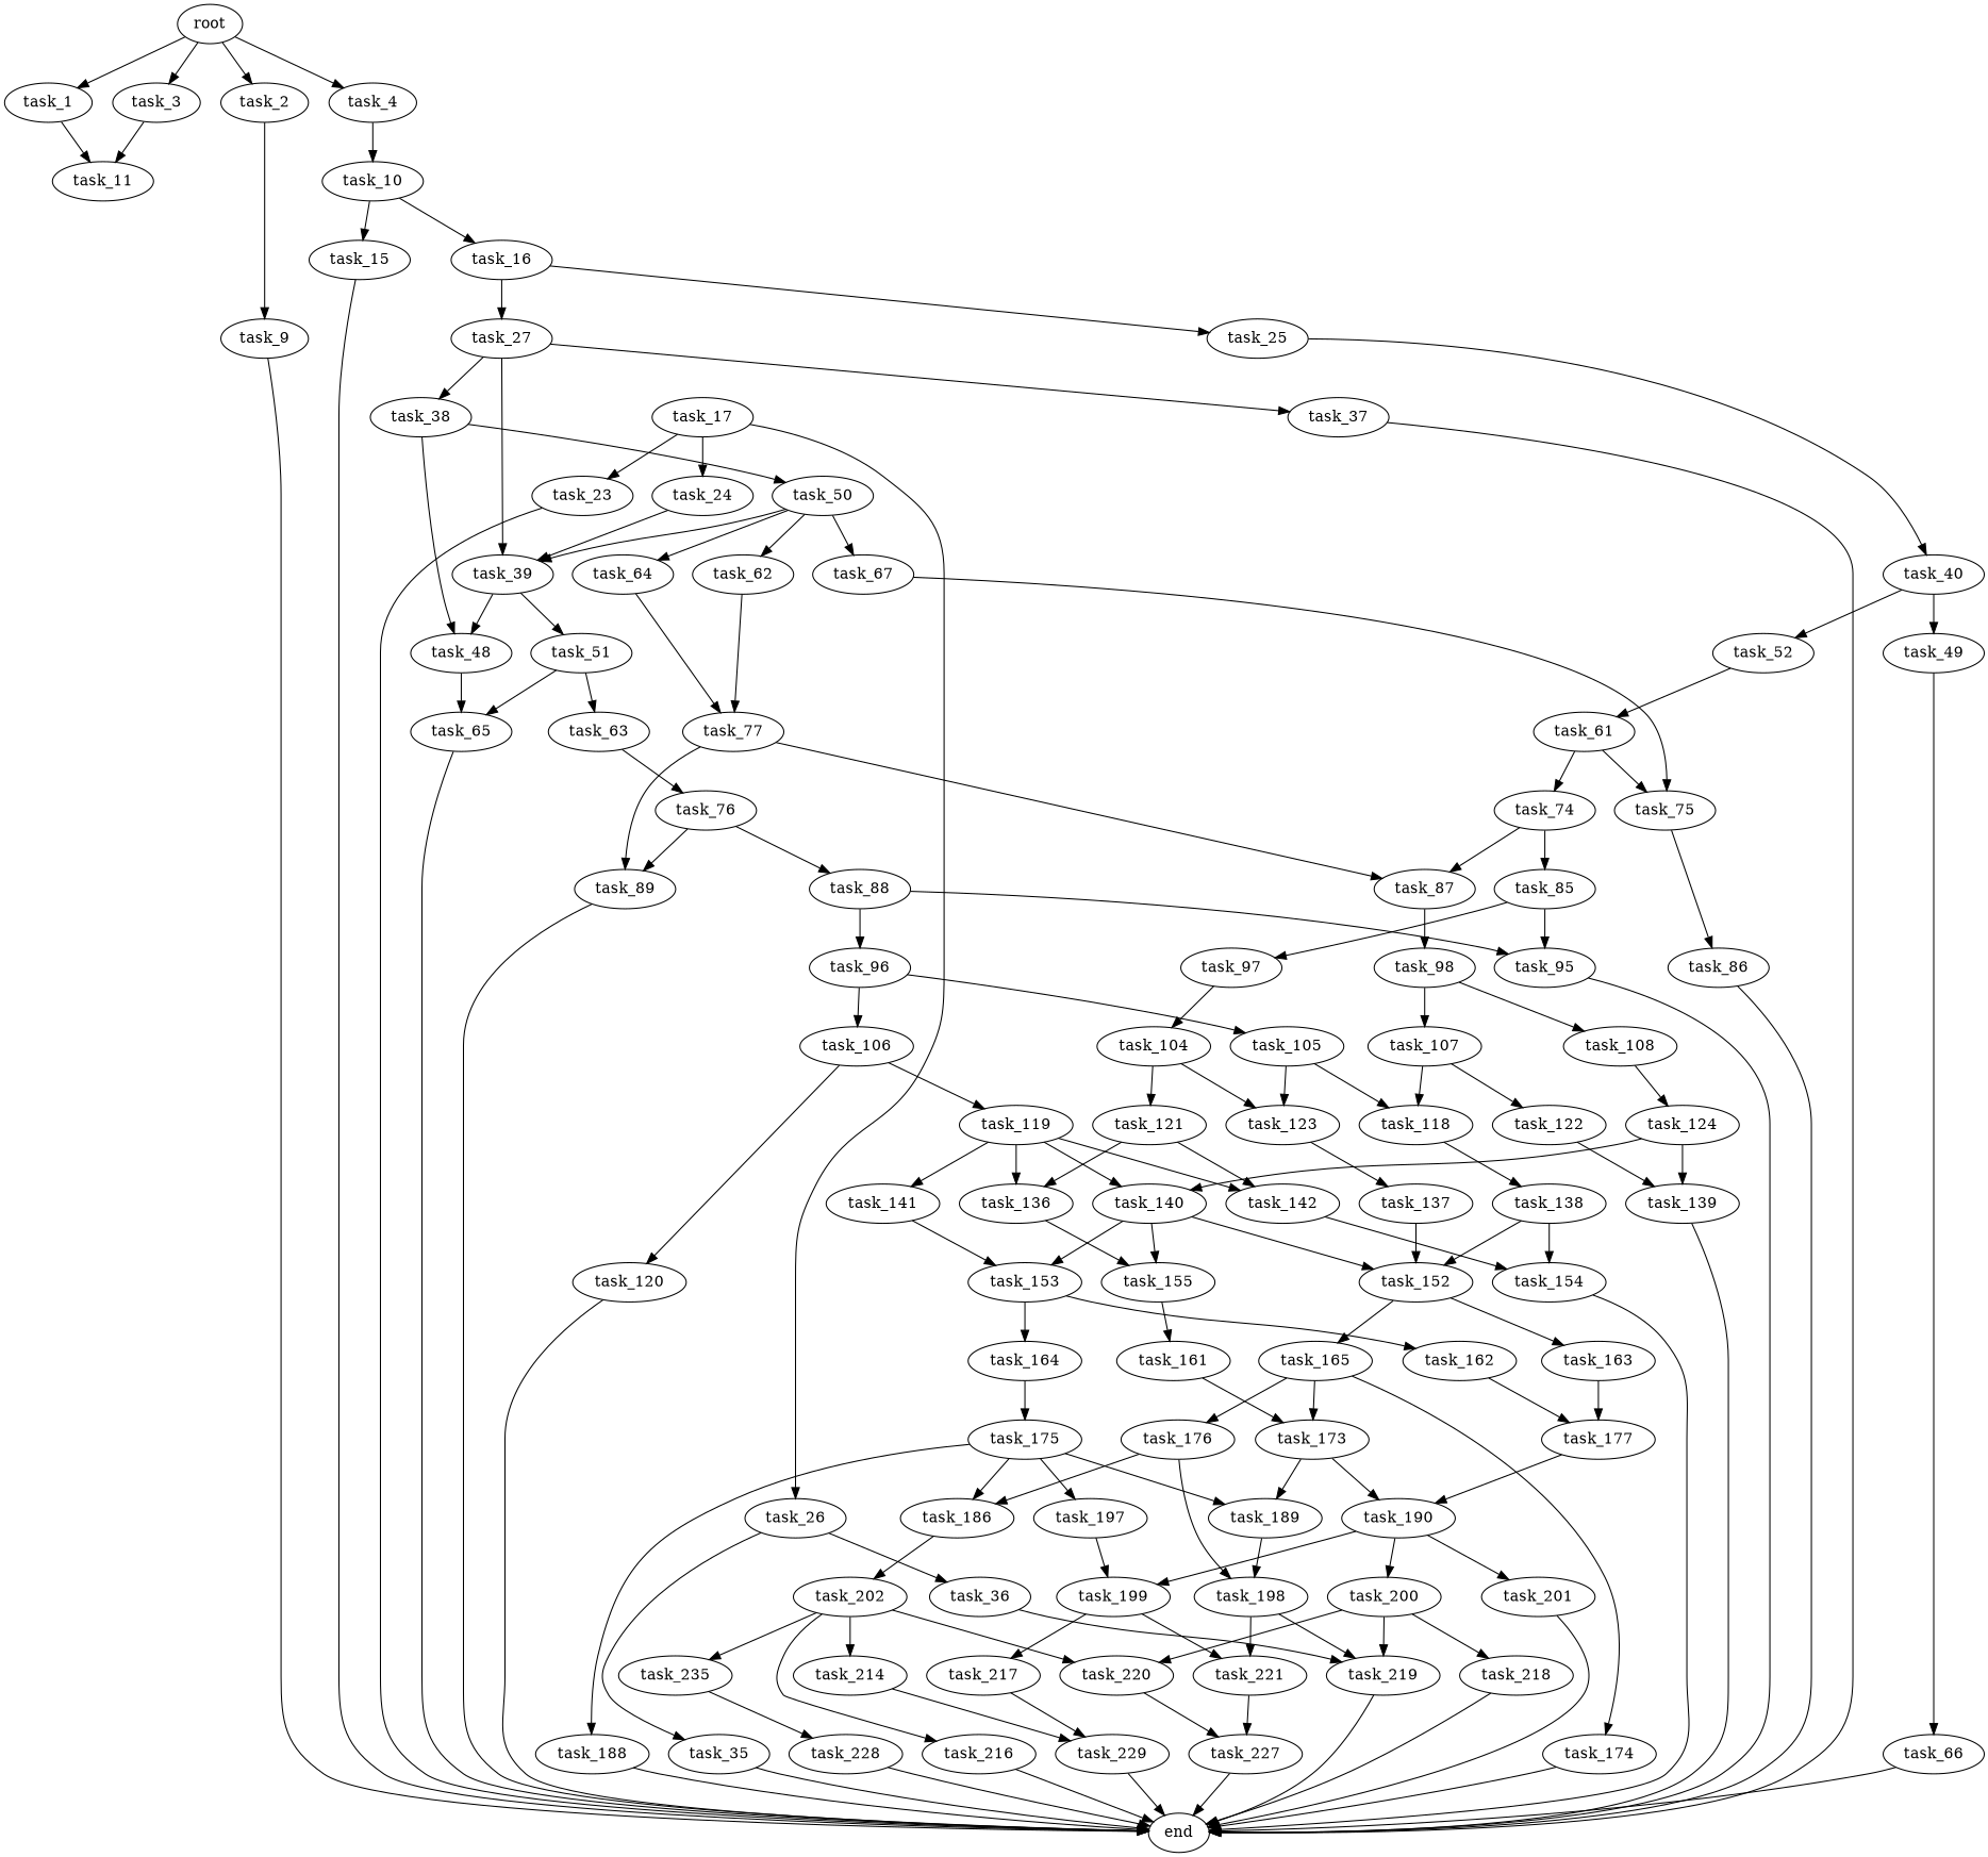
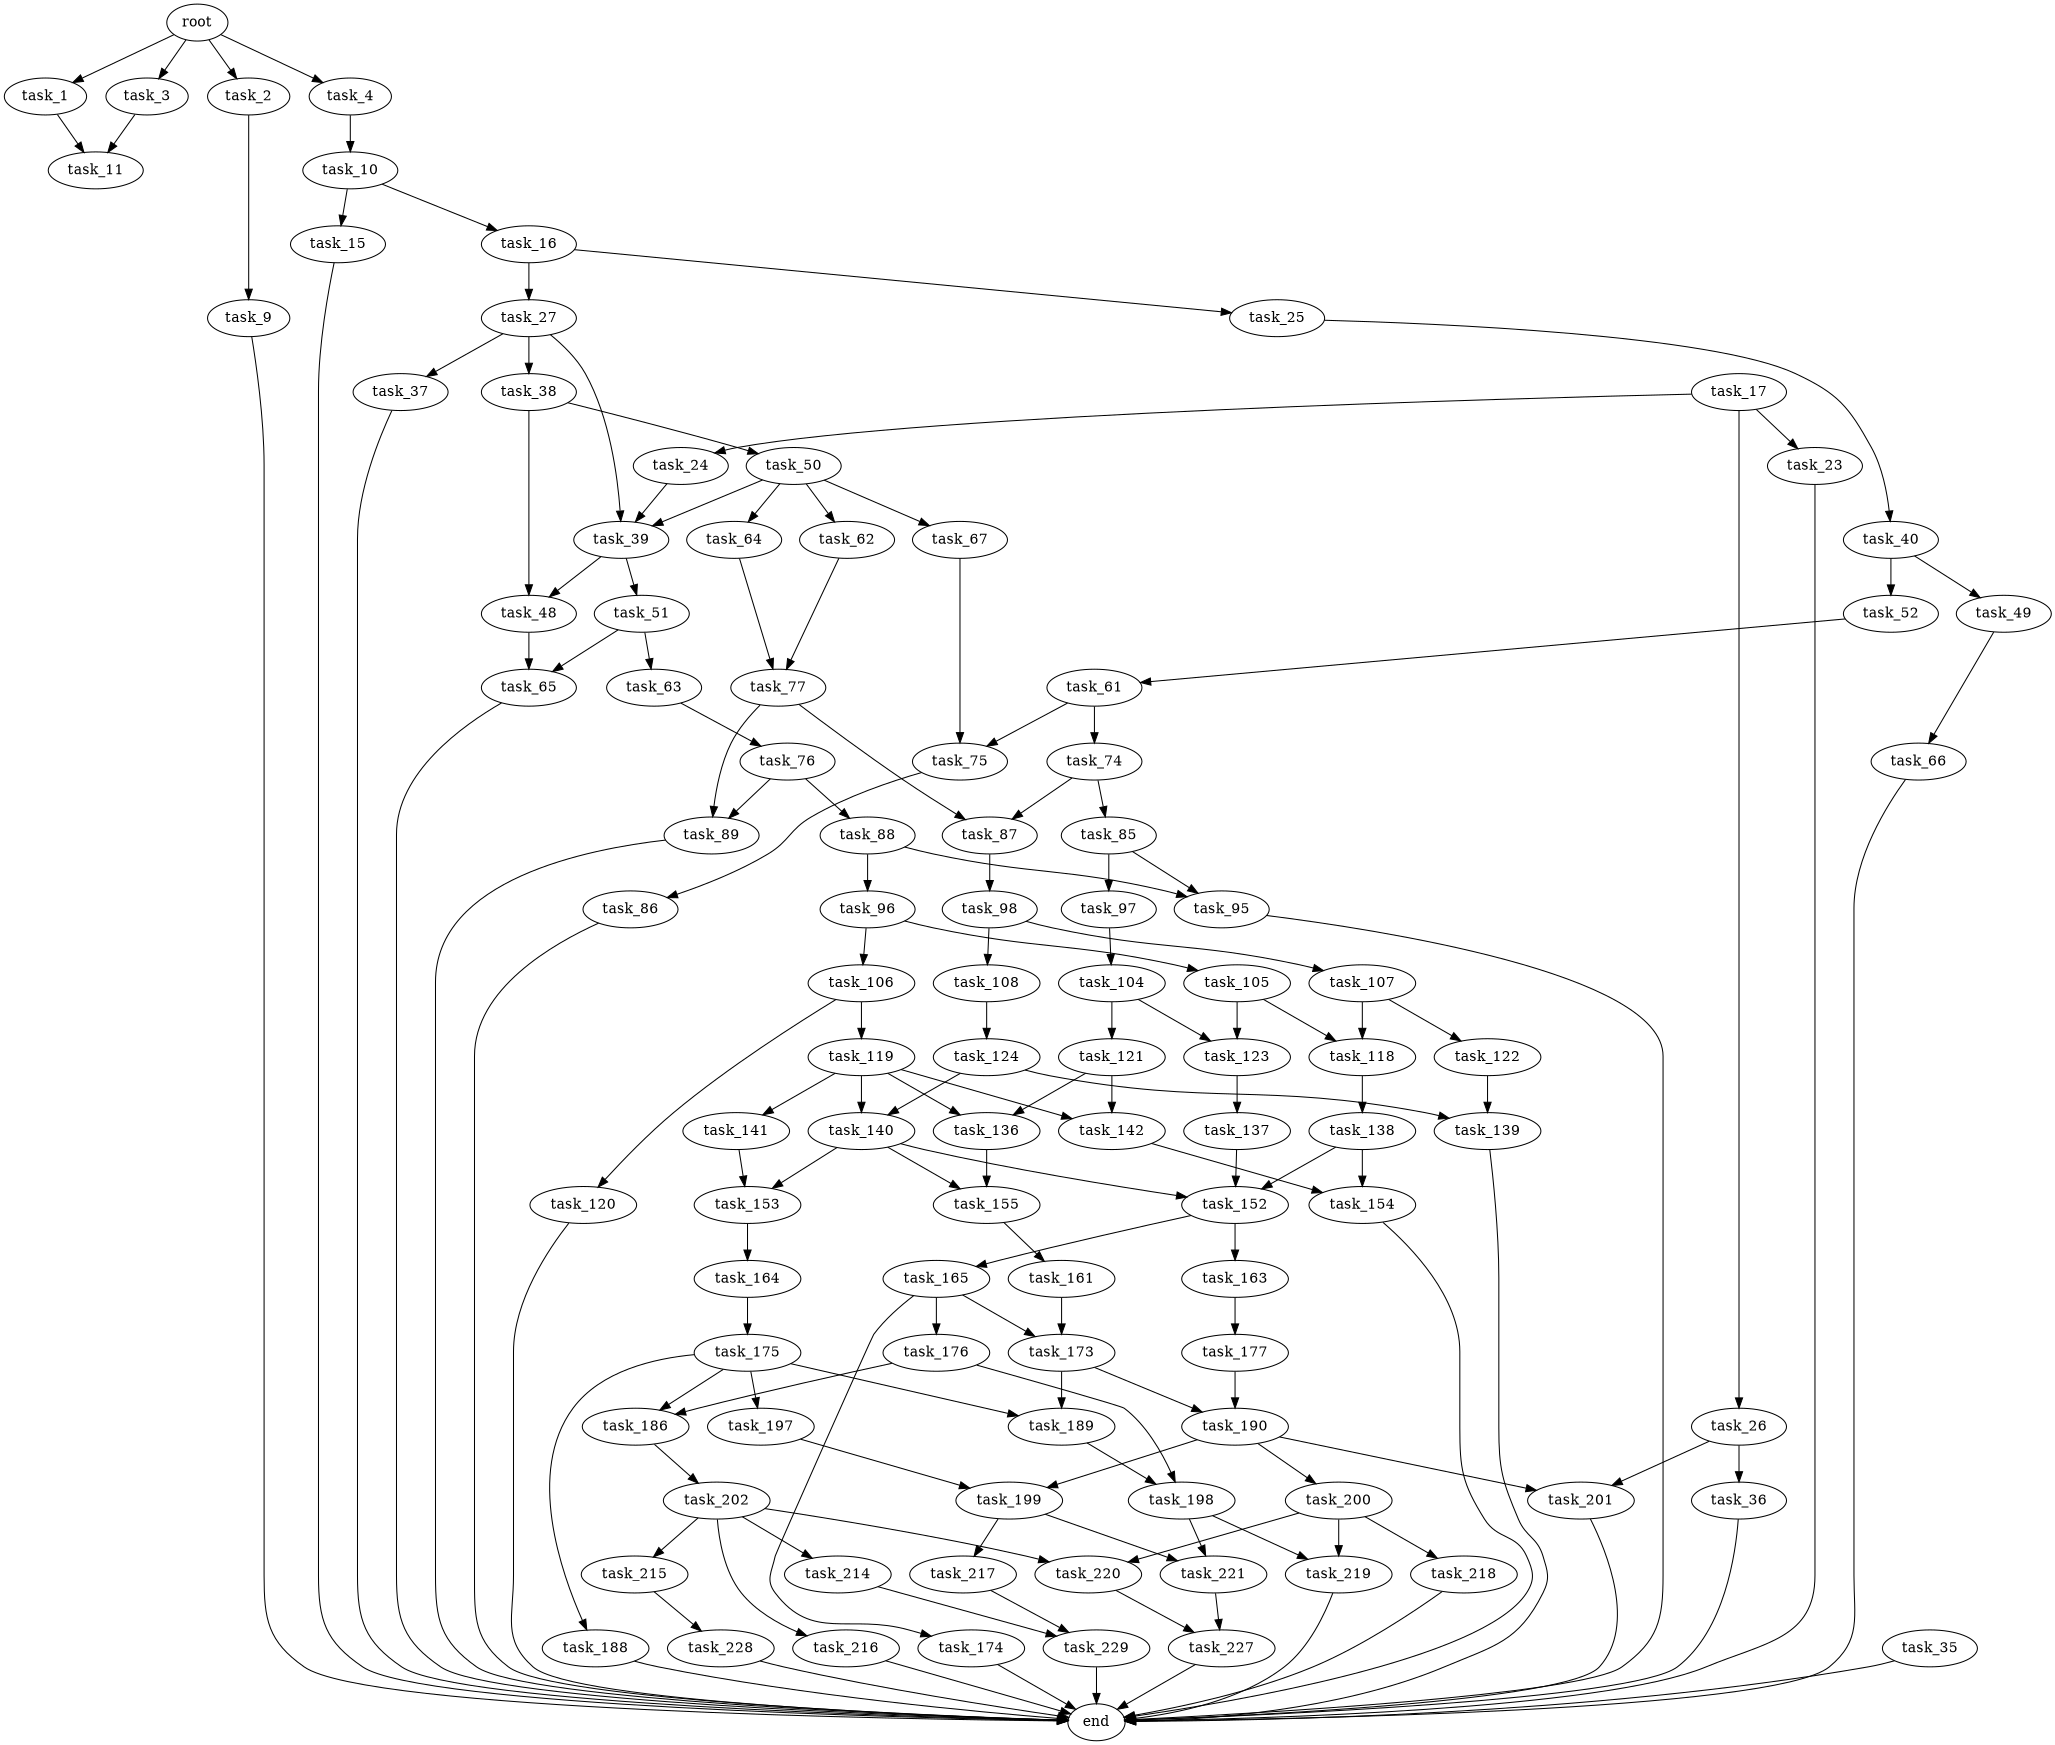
  digraph {
    root
    task_1
    task_2
    task_3
    task_4
    task_11
    task_9
    task_10
    end
    task_15
    task_16
    task_17
    task_23
    task_24
    task_26
    task_25
    task_27
    task_40
    task_39
    task_37
    task_38
    task_35
    task_36
    task_49
    task_52
    task_48
    task_51
    task_50
    task_65
    task_62
    task_64
    task_67
    task_63
    task_66
    task_61
    task_77
    task_75
    task_76
    task_74
    task_87
    task_89
    task_86
    task_88
    task_85
    task_95
    task_97
    task_98
    task_96
    task_104
    task_107
    task_108
    task_105
    task_106
    task_123
    task_121
    task_118
    task_122
    task_124
    task_119
    task_120
    task_137
    task_138
    task_136
    task_142
    task_140
    task_141
    task_139
    task_155
    task_154
    task_152
    task_153
    task_163
    task_165
    task_161
-   task_162
    task_164
    task_173
    task_177
    task_174
    task_176
    task_175
    task_190
    task_189
    task_186
    task_198
    n86 [label=task_197]
    task_188
    task_199
    task_200
    task_201
    task_202
    task_219
    task_221
    task_217
    task_220
    task_218
    task_214
-   task_215 [label=task_235]
+   task_215
    task_216
    task_227
    task_229
    task_228
    root -> task_1
    root -> task_2
    root -> task_3
    root -> task_4
    task_1 -> task_11
    task_2 -> task_9
    task_3 -> task_11
    task_4 -> task_10
    task_9 -> end
    task_10 -> task_15
    task_10 -> task_16
    task_15 -> end
    task_16 -> task_25
    task_16 -> task_27
    task_17 -> task_23
    task_17 -> task_24
    task_17 -> task_26
    task_23 -> end
    task_24 -> task_39
-   task_26 -> task_35
+   task_26 -> task_201
    task_26 -> task_36
    task_25 -> task_40
    task_27 -> task_39
    task_27 -> task_37
    task_27 -> task_38
    task_40 -> task_49
    task_40 -> task_52
    task_39 -> task_48
    task_39 -> task_51
    task_37 -> end
    task_38 -> task_48
    task_38 -> task_50
    task_35 -> end
-   task_36 -> task_219
+   task_36 -> end
    task_49 -> task_66
    task_52 -> task_61
    task_48 -> task_65
    task_51 -> task_65
    task_51 -> task_63
    task_50 -> task_39
    task_50 -> task_62
    task_50 -> task_64
    task_50 -> task_67
    task_65 -> end
    task_62 -> task_77
    task_64 -> task_77
    task_67 -> task_75
    task_63 -> task_76
    task_66 -> end
    task_61 -> task_75
    task_61 -> task_74
    task_77 -> task_87
    task_77 -> task_89
    task_75 -> task_86
    task_76 -> task_89
    task_76 -> task_88
    task_74 -> task_87
    task_74 -> task_85
    task_87 -> task_98
    task_89 -> end
    task_86 -> end
    task_88 -> task_95
    task_88 -> task_96
    task_85 -> task_95
    task_85 -> task_97
    task_95 -> end
    task_97 -> task_104
    task_98 -> task_107
    task_98 -> task_108
    task_96 -> task_105
    task_96 -> task_106
    task_104 -> task_123
    task_104 -> task_121
    task_107 -> task_118
    task_107 -> task_122
    task_108 -> task_124
    task_105 -> task_123
    task_105 -> task_118
    task_106 -> task_119
    task_106 -> task_120
    task_123 -> task_137
    task_121 -> task_136
    task_121 -> task_142
    task_118 -> task_138
    task_122 -> task_139
    task_124 -> task_140
    task_124 -> task_139
    task_119 -> task_136
    task_119 -> task_142
    task_119 -> task_140
    task_119 -> task_141
    task_120 -> end
    task_137 -> task_152
    task_138 -> task_154
    task_138 -> task_152
    task_136 -> task_155
    task_142 -> task_154
    task_140 -> task_155
    task_140 -> task_152
    task_140 -> task_153
    task_141 -> task_153
    task_139 -> end
    task_155 -> task_161
    task_154 -> end
    task_152 -> task_163
    task_152 -> task_165
-   task_153 -> task_162
    task_153 -> task_164
    task_163 -> task_177
    task_165 -> task_173
    task_165 -> task_174
    task_165 -> task_176
    task_161 -> task_173
-   task_162 -> task_177
    task_164 -> task_175
    task_173 -> task_190
    task_173 -> task_189
    task_177 -> task_190
    task_174 -> end
    task_176 -> task_186
    task_176 -> task_198
    task_175 -> task_189
    task_175 -> task_186
    task_175 -> n86
    task_175 -> task_188
    task_190 -> task_199
    task_190 -> task_200
    task_190 -> task_201
    task_189 -> task_198
    task_186 -> task_202
    task_198 -> task_219
    task_198 -> task_221
    n86 -> task_199
    task_188 -> end
    task_199 -> task_221
    task_199 -> task_217
    task_200 -> task_219
    task_200 -> task_220
    task_200 -> task_218
    task_201 -> end
    task_202 -> task_220
    task_202 -> task_214
    task_202 -> task_215
    task_202 -> task_216
    task_219 -> end
    task_221 -> task_227
    task_217 -> task_229
    task_220 -> task_227
    task_218 -> end
    task_214 -> task_229
    task_215 -> task_228
    task_216 -> end
    task_227 -> end
    task_229 -> end
    task_228 -> end
  }
